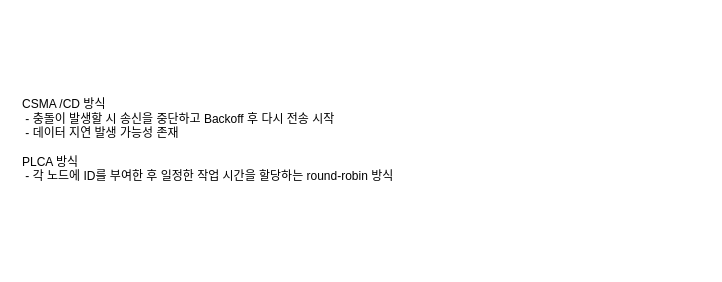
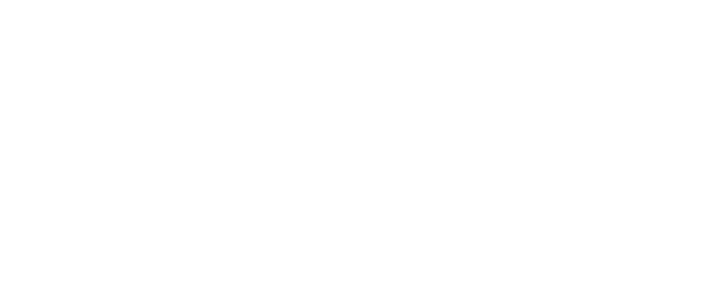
  <mxCell id="0" />
  <mxCell id="1" parent="0" />
- <mxCell id="2" value="CSMA /CD 방식&lt;br&gt;&amp;nbsp;- 충돌이 발생할 시 송신을 중단하고 Backoff 후 다시 전송 시작&lt;br&gt;&amp;nbsp;- 데이터 지연 발생 가능성 존재&lt;br&gt;&lt;br&gt;PLCA 방식&lt;br&gt;&amp;nbsp;- 각 노드에 ID를 부여한 후 일정한 작업 시간을 할당하는 round-robin 방식" style="text;html=1;strokeColor=none;fillColor=none;align=left;verticalAlign=middle;whiteSpace=wrap;rounded=0;" vertex="1" parent="1"><mxGeometry x="20" y="20" width="680" height="240" as="geometry" /></mxCell>
